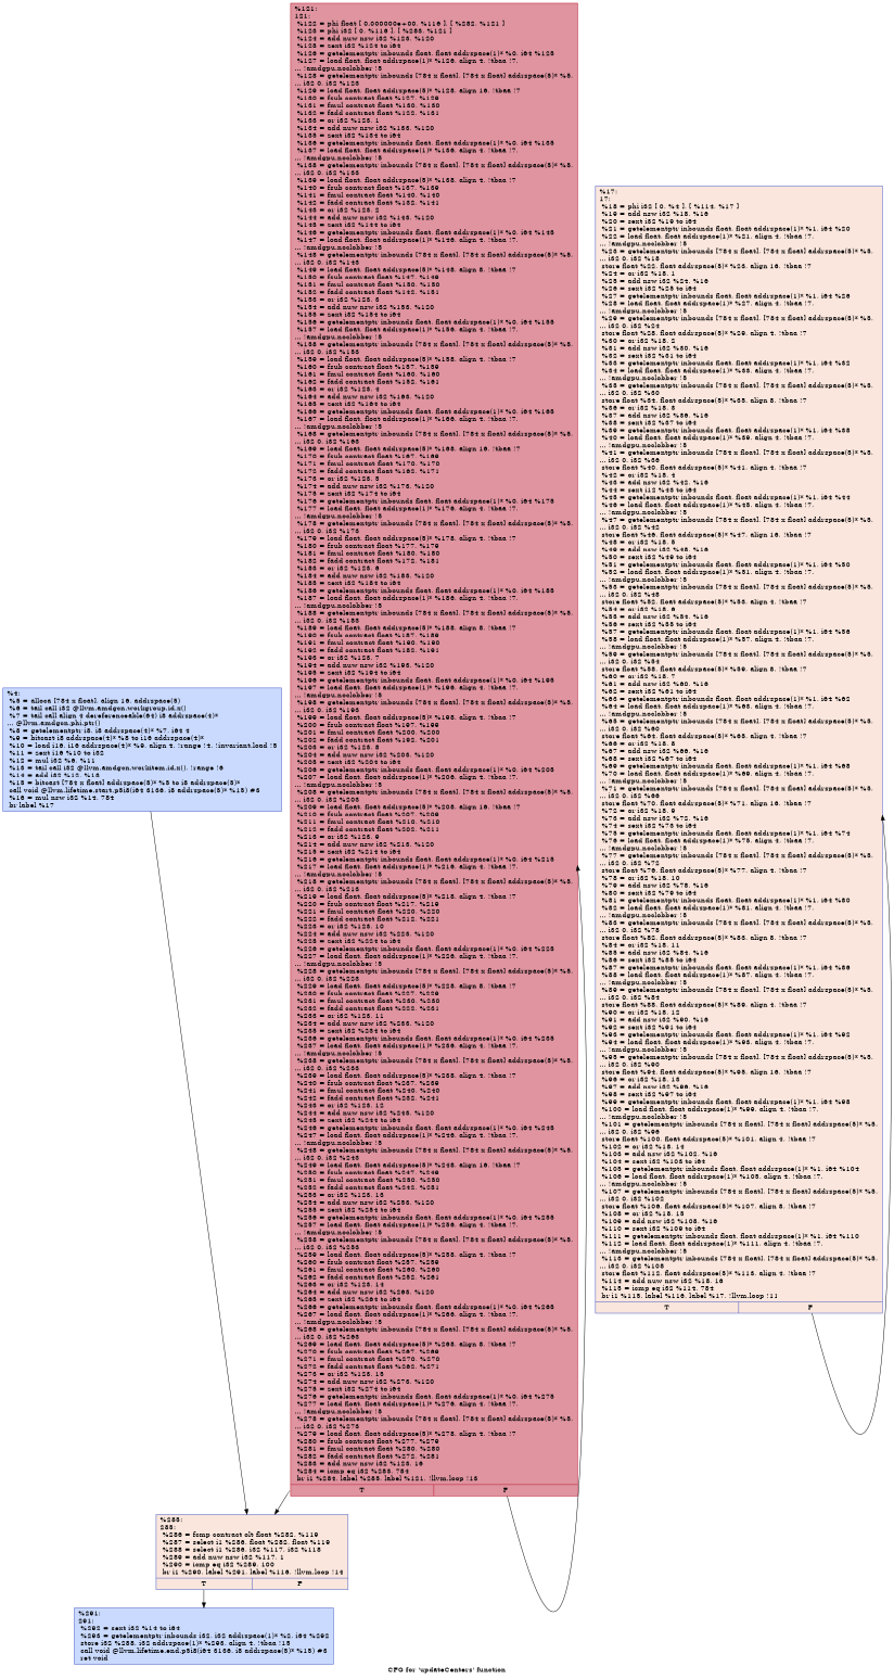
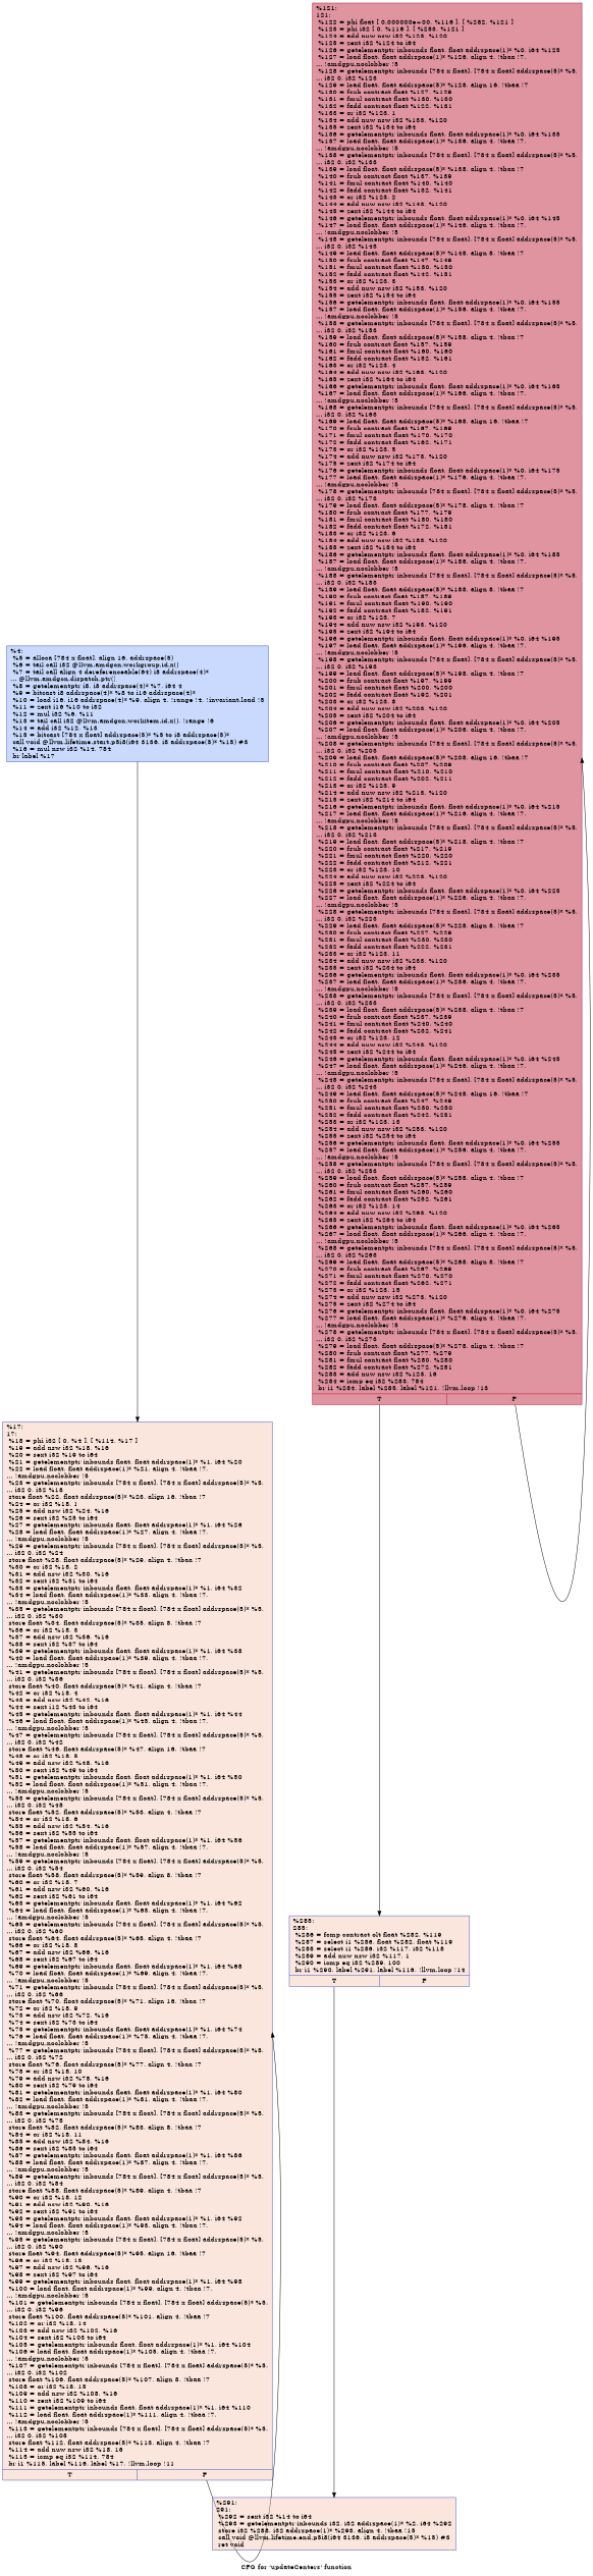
  digraph {
    label="CFG for 'updateCenters' function"
    node [color="#3d50c3ff" fillcolor="#88abfd70" shape=record style=filled]
    edge [tailport=s1]
-   n1 [label="{%4:\l  %5 = alloca [784 x float], align 16, addrspace(5)\l  %6 = tail call i32 @llvm.amdgcn.workgroup.id.x()\l  %7 = tail call align 4 dereferenceable(64) i8 addrspace(4)*\l... @llvm.amdgcn.phi.ptr()\l  %8 = getelementptr i8, i8 addrspace(4)* %7, i64 4\l  %9 = bitcast i8 addrspace(4)* %8 to i16 addrspace(4)*\l  %10 = load i16, i16 addrspace(4)* %9, align 4, !range !4, !invariant.load !5\l  %11 = zext i16 %10 to i32\l  %12 = mul i32 %6, %11\l  %13 = tail call i32 @llvm.amdgcn.workitem.id.x(), !range !6\l  %14 = add i32 %12, %13\l  %15 = bitcast [784 x float] addrspace(5)* %5 to i8 addrspace(5)*\l  call void @llvm.lifetime.start.p5i8(i64 3136, i8 addrspace(5)* %15) #3\l  %16 = mul nsw i32 %14, 784\l  br label %17\l}"]
+   n1 [label="{%4:\l  %5 = alloca [784 x float], align 16, addrspace(5)\l  %6 = tail call i32 @llvm.amdgcn.workgroup.id.x()\l  %7 = tail call align 4 dereferenceable(64) i8 addrspace(4)*\l... @llvm.amdgcn.dispatch.ptr()\l  %8 = getelementptr i8, i8 addrspace(4)* %7, i64 4\l  %9 = bitcast i8 addrspace(4)* %8 to i16 addrspace(4)*\l  %10 = load i16, i16 addrspace(4)* %9, align 4, !range !4, !invariant.load !5\l  %11 = zext i16 %10 to i32\l  %12 = mul i32 %6, %11\l  %13 = tail call i32 @llvm.amdgcn.workitem.id.x(), !range !6\l  %14 = add i32 %12, %13\l  %15 = bitcast [784 x float] addrspace(5)* %5 to i8 addrspace(5)*\l  call void @llvm.lifetime.start.p5i8(i64 3136, i8 addrspace(5)* %15) #3\l  %16 = mul nsw i32 %14, 784\l  br label %17\l}"]
    n2 [fillcolor="#f3c7b170" label="{%17:\l17:                                               \l  %18 = phi i32 [ 0, %4 ], [ %114, %17 ]\l  %19 = add nsw i32 %18, %16\l  %20 = sext i32 %19 to i64\l  %21 = getelementptr inbounds float, float addrspace(1)* %1, i64 %20\l  %22 = load float, float addrspace(1)* %21, align 4, !tbaa !7,\l... !amdgpu.noclobber !5\l  %23 = getelementptr inbounds [784 x float], [784 x float] addrspace(5)* %5,\l... i32 0, i32 %18\l  store float %22, float addrspace(5)* %23, align 16, !tbaa !7\l  %24 = or i32 %18, 1\l  %25 = add nsw i32 %24, %16\l  %26 = sext i32 %25 to i64\l  %27 = getelementptr inbounds float, float addrspace(1)* %1, i64 %26\l  %28 = load float, float addrspace(1)* %27, align 4, !tbaa !7,\l... !amdgpu.noclobber !5\l  %29 = getelementptr inbounds [784 x float], [784 x float] addrspace(5)* %5,\l... i32 0, i32 %24\l  store float %28, float addrspace(5)* %29, align 4, !tbaa !7\l  %30 = or i32 %18, 2\l  %31 = add nsw i32 %30, %16\l  %32 = sext i32 %31 to i64\l  %33 = getelementptr inbounds float, float addrspace(1)* %1, i64 %32\l  %34 = load float, float addrspace(1)* %33, align 4, !tbaa !7,\l... !amdgpu.noclobber !5\l  %35 = getelementptr inbounds [784 x float], [784 x float] addrspace(5)* %5,\l... i32 0, i32 %30\l  store float %34, float addrspace(5)* %35, align 8, !tbaa !7\l  %36 = or i32 %18, 3\l  %37 = add nsw i32 %36, %16\l  %38 = sext i32 %37 to i64\l  %39 = getelementptr inbounds float, float addrspace(1)* %1, i64 %38\l  %40 = load float, float addrspace(1)* %39, align 4, !tbaa !7,\l... !amdgpu.noclobber !5\l  %41 = getelementptr inbounds [784 x float], [784 x float] addrspace(5)* %5,\l... i32 0, i32 %36\l  store float %40, float addrspace(5)* %41, align 4, !tbaa !7\l  %42 = or i32 %18, 4\l  %43 = add nsw i32 %42, %16\l  %44 = sext i12 %43 to i64\l  %45 = getelementptr inbounds float, float addrspace(1)* %1, i64 %44\l  %46 = load float, float addrspace(1)* %45, align 4, !tbaa !7,\l... !amdgpu.noclobber !5\l  %47 = getelementptr inbounds [784 x float], [784 x float] addrspace(5)* %5,\l... i32 0, i32 %42\l  store float %46, float addrspace(5)* %47, align 16, !tbaa !7\l  %48 = or i32 %18, 5\l  %49 = add nsw i32 %48, %16\l  %50 = sext i32 %49 to i64\l  %51 = getelementptr inbounds float, float addrspace(1)* %1, i64 %50\l  %52 = load float, float addrspace(1)* %51, align 4, !tbaa !7,\l... !amdgpu.noclobber !5\l  %53 = getelementptr inbounds [784 x float], [784 x float] addrspace(5)* %5,\l... i32 0, i32 %48\l  store float %52, float addrspace(5)* %53, align 4, !tbaa !7\l  %54 = or i32 %18, 6\l  %55 = add nsw i32 %54, %16\l  %56 = sext i32 %55 to i64\l  %57 = getelementptr inbounds float, float addrspace(1)* %1, i64 %56\l  %58 = load float, float addrspace(1)* %57, align 4, !tbaa !7,\l... !amdgpu.noclobber !5\l  %59 = getelementptr inbounds [784 x float], [784 x float] addrspace(5)* %5,\l... i32 0, i32 %54\l  store float %58, float addrspace(5)* %59, align 8, !tbaa !7\l  %60 = or i32 %18, 7\l  %61 = add nsw i32 %60, %16\l  %62 = sext i32 %61 to i64\l  %63 = getelementptr inbounds float, float addrspace(1)* %1, i64 %62\l  %64 = load float, float addrspace(1)* %63, align 4, !tbaa !7,\l... !amdgpu.noclobber !5\l  %65 = getelementptr inbounds [784 x float], [784 x float] addrspace(5)* %5,\l... i32 0, i32 %60\l  store float %64, float addrspace(5)* %65, align 4, !tbaa !7\l  %66 = or i32 %18, 8\l  %67 = add nsw i32 %66, %16\l  %68 = sext i32 %67 to i64\l  %69 = getelementptr inbounds float, float addrspace(1)* %1, i64 %68\l  %70 = load float, float addrspace(1)* %69, align 4, !tbaa !7,\l... !amdgpu.noclobber !5\l  %71 = getelementptr inbounds [784 x float], [784 x float] addrspace(5)* %5,\l... i32 0, i32 %66\l  store float %70, float addrspace(5)* %71, align 16, !tbaa !7\l  %72 = or i32 %18, 9\l  %73 = add nsw i32 %72, %16\l  %74 = sext i32 %73 to i64\l  %75 = getelementptr inbounds float, float addrspace(1)* %1, i64 %74\l  %76 = load float, float addrspace(1)* %75, align 4, !tbaa !7,\l... !amdgpu.noclobber !5\l  %77 = getelementptr inbounds [784 x float], [784 x float] addrspace(5)* %5,\l... i32 0, i32 %72\l  store float %76, float addrspace(5)* %77, align 4, !tbaa !7\l  %78 = or i32 %18, 10\l  %79 = add nsw i32 %78, %16\l  %80 = sext i32 %79 to i64\l  %81 = getelementptr inbounds float, float addrspace(1)* %1, i64 %80\l  %82 = load float, float addrspace(1)* %81, align 4, !tbaa !7,\l... !amdgpu.noclobber !5\l  %83 = getelementptr inbounds [784 x float], [784 x float] addrspace(5)* %5,\l... i32 0, i32 %78\l  store float %82, float addrspace(5)* %83, align 8, !tbaa !7\l  %84 = or i32 %18, 11\l  %85 = add nsw i32 %84, %16\l  %86 = sext i32 %85 to i64\l  %87 = getelementptr inbounds float, float addrspace(1)* %1, i64 %86\l  %88 = load float, float addrspace(1)* %87, align 4, !tbaa !7,\l... !amdgpu.noclobber !5\l  %89 = getelementptr inbounds [784 x float], [784 x float] addrspace(5)* %5,\l... i32 0, i32 %84\l  store float %88, float addrspace(5)* %89, align 4, !tbaa !7\l  %90 = or i32 %18, 12\l  %91 = add nsw i32 %90, %16\l  %92 = sext i32 %91 to i64\l  %93 = getelementptr inbounds float, float addrspace(1)* %1, i64 %92\l  %94 = load float, float addrspace(1)* %93, align 4, !tbaa !7,\l... !amdgpu.noclobber !5\l  %95 = getelementptr inbounds [784 x float], [784 x float] addrspace(5)* %5,\l... i32 0, i32 %90\l  store float %94, float addrspace(5)* %95, align 16, !tbaa !7\l  %96 = or i32 %18, 13\l  %97 = add nsw i32 %96, %16\l  %98 = sext i32 %97 to i64\l  %99 = getelementptr inbounds float, float addrspace(1)* %1, i64 %98\l  %100 = load float, float addrspace(1)* %99, align 4, !tbaa !7,\l... !amdgpu.noclobber !5\l  %101 = getelementptr inbounds [784 x float], [784 x float] addrspace(5)* %5,\l... i32 0, i32 %96\l  store float %100, float addrspace(5)* %101, align 4, !tbaa !7\l  %102 = or i32 %18, 14\l  %103 = add nsw i32 %102, %16\l  %104 = sext i32 %103 to i64\l  %105 = getelementptr inbounds float, float addrspace(1)* %1, i64 %104\l  %106 = load float, float addrspace(1)* %105, align 4, !tbaa !7,\l... !amdgpu.noclobber !5\l  %107 = getelementptr inbounds [784 x float], [784 x float] addrspace(5)* %5,\l... i32 0, i32 %102\l  store float %106, float addrspace(5)* %107, align 8, !tbaa !7\l  %108 = or i32 %18, 15\l  %109 = add nsw i32 %108, %16\l  %110 = sext i32 %109 to i64\l  %111 = getelementptr inbounds float, float addrspace(1)* %1, i64 %110\l  %112 = load float, float addrspace(1)* %111, align 4, !tbaa !7,\l... !amdgpu.noclobber !5\l  %113 = getelementptr inbounds [784 x float], [784 x float] addrspace(5)* %5,\l... i32 0, i32 %108\l  store float %112, float addrspace(5)* %113, align 4, !tbaa !7\l  %114 = add nuw nsw i32 %18, 16\l  %115 = icmp eq i32 %114, 784\l  br i1 %115, label %116, label %17, !llvm.loop !11\l|{<s0>T|<s1>F}}"]
    n3 [color="#b70d28ff" fillcolor="#b70d2870" label="{%121:\l121:                                              \l  %122 = phi float [ 0.000000e+00, %116 ], [ %282, %121 ]\l  %123 = phi i32 [ 0, %116 ], [ %283, %121 ]\l  %124 = add nuw nsw i32 %123, %120\l  %125 = zext i32 %124 to i64\l  %126 = getelementptr inbounds float, float addrspace(1)* %0, i64 %125\l  %127 = load float, float addrspace(1)* %126, align 4, !tbaa !7,\l... !amdgpu.noclobber !5\l  %128 = getelementptr inbounds [784 x float], [784 x float] addrspace(5)* %5,\l... i32 0, i32 %123\l  %129 = load float, float addrspace(5)* %128, align 16, !tbaa !7\l  %130 = fsub contract float %127, %129\l  %131 = fmul contract float %130, %130\l  %132 = fadd contract float %122, %131\l  %133 = or i32 %123, 1\l  %134 = add nuw nsw i32 %133, %120\l  %135 = zext i32 %134 to i64\l  %136 = getelementptr inbounds float, float addrspace(1)* %0, i64 %135\l  %137 = load float, float addrspace(1)* %136, align 4, !tbaa !7,\l... !amdgpu.noclobber !5\l  %138 = getelementptr inbounds [784 x float], [784 x float] addrspace(5)* %5,\l... i32 0, i32 %133\l  %139 = load float, float addrspace(5)* %138, align 4, !tbaa !7\l  %140 = fsub contract float %137, %139\l  %141 = fmul contract float %140, %140\l  %142 = fadd contract float %132, %141\l  %143 = or i32 %123, 2\l  %144 = add nuw nsw i32 %143, %120\l  %145 = zext i32 %144 to i64\l  %146 = getelementptr inbounds float, float addrspace(1)* %0, i64 %145\l  %147 = load float, float addrspace(1)* %146, align 4, !tbaa !7,\l... !amdgpu.noclobber !5\l  %148 = getelementptr inbounds [784 x float], [784 x float] addrspace(5)* %5,\l... i32 0, i32 %143\l  %149 = load float, float addrspace(5)* %148, align 8, !tbaa !7\l  %150 = fsub contract float %147, %149\l  %151 = fmul contract float %150, %150\l  %152 = fadd contract float %142, %151\l  %153 = or i32 %123, 3\l  %154 = add nuw nsw i32 %153, %120\l  %155 = zext i32 %154 to i64\l  %156 = getelementptr inbounds float, float addrspace(1)* %0, i64 %155\l  %157 = load float, float addrspace(1)* %156, align 4, !tbaa !7,\l... !amdgpu.noclobber !5\l  %158 = getelementptr inbounds [784 x float], [784 x float] addrspace(5)* %5,\l... i32 0, i32 %153\l  %159 = load float, float addrspace(5)* %158, align 4, !tbaa !7\l  %160 = fsub contract float %157, %159\l  %161 = fmul contract float %160, %160\l  %162 = fadd contract float %152, %161\l  %163 = or i32 %123, 4\l  %164 = add nuw nsw i32 %163, %120\l  %165 = zext i32 %164 to i64\l  %166 = getelementptr inbounds float, float addrspace(1)* %0, i64 %165\l  %167 = load float, float addrspace(1)* %166, align 4, !tbaa !7,\l... !amdgpu.noclobber !5\l  %168 = getelementptr inbounds [784 x float], [784 x float] addrspace(5)* %5,\l... i32 0, i32 %163\l  %169 = load float, float addrspace(5)* %168, align 16, !tbaa !7\l  %170 = fsub contract float %167, %169\l  %171 = fmul contract float %170, %170\l  %172 = fadd contract float %162, %171\l  %173 = or i32 %123, 5\l  %174 = add nuw nsw i32 %173, %120\l  %175 = zext i32 %174 to i64\l  %176 = getelementptr inbounds float, float addrspace(1)* %0, i64 %175\l  %177 = load float, float addrspace(1)* %176, align 4, !tbaa !7,\l... !amdgpu.noclobber !5\l  %178 = getelementptr inbounds [784 x float], [784 x float] addrspace(5)* %5,\l... i32 0, i32 %173\l  %179 = load float, float addrspace(5)* %178, align 4, !tbaa !7\l  %180 = fsub contract float %177, %179\l  %181 = fmul contract float %180, %180\l  %182 = fadd contract float %172, %181\l  %183 = or i32 %123, 6\l  %184 = add nuw nsw i32 %183, %120\l  %185 = zext i32 %184 to i64\l  %186 = getelementptr inbounds float, float addrspace(1)* %0, i64 %185\l  %187 = load float, float addrspace(1)* %186, align 4, !tbaa !7,\l... !amdgpu.noclobber !5\l  %188 = getelementptr inbounds [784 x float], [784 x float] addrspace(5)* %5,\l... i32 0, i32 %183\l  %189 = load float, float addrspace(5)* %188, align 8, !tbaa !7\l  %190 = fsub contract float %187, %189\l  %191 = fmul contract float %190, %190\l  %192 = fadd contract float %182, %191\l  %193 = or i32 %123, 7\l  %194 = add nuw nsw i32 %193, %120\l  %195 = zext i32 %194 to i64\l  %196 = getelementptr inbounds float, float addrspace(1)* %0, i64 %195\l  %197 = load float, float addrspace(1)* %196, align 4, !tbaa !7,\l... !amdgpu.noclobber !5\l  %198 = getelementptr inbounds [784 x float], [784 x float] addrspace(5)* %5,\l... i32 0, i32 %193\l  %199 = load float, float addrspace(5)* %198, align 4, !tbaa !7\l  %200 = fsub contract float %197, %199\l  %201 = fmul contract float %200, %200\l  %202 = fadd contract float %192, %201\l  %203 = or i32 %123, 8\l  %204 = add nuw nsw i32 %203, %120\l  %205 = zext i32 %204 to i64\l  %206 = getelementptr inbounds float, float addrspace(1)* %0, i64 %205\l  %207 = load float, float addrspace(1)* %206, align 4, !tbaa !7,\l... !amdgpu.noclobber !5\l  %208 = getelementptr inbounds [784 x float], [784 x float] addrspace(5)* %5,\l... i32 0, i32 %203\l  %209 = load float, float addrspace(5)* %208, align 16, !tbaa !7\l  %210 = fsub contract float %207, %209\l  %211 = fmul contract float %210, %210\l  %212 = fadd contract float %202, %211\l  %213 = or i32 %123, 9\l  %214 = add nuw nsw i32 %213, %120\l  %215 = zext i32 %214 to i64\l  %216 = getelementptr inbounds float, float addrspace(1)* %0, i64 %215\l  %217 = load float, float addrspace(1)* %216, align 4, !tbaa !7,\l... !amdgpu.noclobber !5\l  %218 = getelementptr inbounds [784 x float], [784 x float] addrspace(5)* %5,\l... i32 0, i32 %213\l  %219 = load float, float addrspace(5)* %218, align 4, !tbaa !7\l  %220 = fsub contract float %217, %219\l  %221 = fmul contract float %220, %220\l  %222 = fadd contract float %212, %221\l  %223 = or i32 %123, 10\l  %224 = add nuw nsw i32 %223, %120\l  %225 = zext i32 %224 to i64\l  %226 = getelementptr inbounds float, float addrspace(1)* %0, i64 %225\l  %227 = load float, float addrspace(1)* %226, align 4, !tbaa !7,\l... !amdgpu.noclobber !5\l  %228 = getelementptr inbounds [784 x float], [784 x float] addrspace(5)* %5,\l... i32 0, i32 %223\l  %229 = load float, float addrspace(5)* %228, align 8, !tbaa !7\l  %230 = fsub contract float %227, %229\l  %231 = fmul contract float %230, %230\l  %232 = fadd contract float %222, %231\l  %233 = or i32 %123, 11\l  %234 = add nuw nsw i32 %233, %120\l  %235 = zext i32 %234 to i64\l  %236 = getelementptr inbounds float, float addrspace(1)* %0, i64 %235\l  %237 = load float, float addrspace(1)* %236, align 4, !tbaa !7,\l... !amdgpu.noclobber !5\l  %238 = getelementptr inbounds [784 x float], [784 x float] addrspace(5)* %5,\l... i32 0, i32 %233\l  %239 = load float, float addrspace(5)* %238, align 4, !tbaa !7\l  %240 = fsub contract float %237, %239\l  %241 = fmul contract float %240, %240\l  %242 = fadd contract float %232, %241\l  %243 = or i32 %123, 12\l  %244 = add nuw nsw i32 %243, %120\l  %245 = zext i32 %244 to i64\l  %246 = getelementptr inbounds float, float addrspace(1)* %0, i64 %245\l  %247 = load float, float addrspace(1)* %246, align 4, !tbaa !7,\l... !amdgpu.noclobber !5\l  %248 = getelementptr inbounds [784 x float], [784 x float] addrspace(5)* %5,\l... i32 0, i32 %243\l  %249 = load float, float addrspace(5)* %248, align 16, !tbaa !7\l  %250 = fsub contract float %247, %249\l  %251 = fmul contract float %250, %250\l  %252 = fadd contract float %242, %251\l  %253 = or i32 %123, 13\l  %254 = add nuw nsw i32 %253, %120\l  %255 = zext i32 %254 to i64\l  %256 = getelementptr inbounds float, float addrspace(1)* %0, i64 %255\l  %257 = load float, float addrspace(1)* %256, align 4, !tbaa !7,\l... !amdgpu.noclobber !5\l  %258 = getelementptr inbounds [784 x float], [784 x float] addrspace(5)* %5,\l... i32 0, i32 %253\l  %259 = load float, float addrspace(5)* %258, align 4, !tbaa !7\l  %260 = fsub contract float %257, %259\l  %261 = fmul contract float %260, %260\l  %262 = fadd contract float %252, %261\l  %263 = or i32 %123, 14\l  %264 = add nuw nsw i32 %263, %120\l  %265 = zext i32 %264 to i64\l  %266 = getelementptr inbounds float, float addrspace(1)* %0, i64 %265\l  %267 = load float, float addrspace(1)* %266, align 4, !tbaa !7,\l... !amdgpu.noclobber !5\l  %268 = getelementptr inbounds [784 x float], [784 x float] addrspace(5)* %5,\l... i32 0, i32 %263\l  %269 = load float, float addrspace(5)* %268, align 8, !tbaa !7\l  %270 = fsub contract float %267, %269\l  %271 = fmul contract float %270, %270\l  %272 = fadd contract float %262, %271\l  %273 = or i32 %123, 15\l  %274 = add nuw nsw i32 %273, %120\l  %275 = zext i32 %274 to i64\l  %276 = getelementptr inbounds float, float addrspace(1)* %0, i64 %275\l  %277 = load float, float addrspace(1)* %276, align 4, !tbaa !7,\l... !amdgpu.noclobber !5\l  %278 = getelementptr inbounds [784 x float], [784 x float] addrspace(5)* %5,\l... i32 0, i32 %273\l  %279 = load float, float addrspace(5)* %278, align 4, !tbaa !7\l  %280 = fsub contract float %277, %279\l  %281 = fmul contract float %280, %280\l  %282 = fadd contract float %272, %281\l  %283 = add nuw nsw i32 %123, 16\l  %284 = icmp eq i32 %283, 784\l  br i1 %284, label %285, label %121, !llvm.loop !13\l|{<s0>T|<s1>F}}"]
    n4 [fillcolor="#f3c7b170" label="{%285:\l285:                                              \l  %286 = fcmp contract olt float %282, %119\l  %287 = select i1 %286, float %282, float %119\l  %288 = select i1 %286, i32 %117, i32 %118\l  %289 = add nuw nsw i32 %117, 1\l  %290 = icmp eq i32 %289, 100\l  br i1 %290, label %291, label %116, !llvm.loop !14\l|{<s0>T|<s1>F}}"]
-   n5 [label="{%291:\l291:                                              \l  %292 = sext i32 %14 to i64\l  %293 = getelementptr inbounds i32, i32 addrspace(1)* %2, i64 %292\l  store i32 %288, i32 addrspace(1)* %293, align 4, !tbaa !15\l  call void @llvm.lifetime.end.p5i8(i64 3136, i8 addrspace(5)* %15) #3\l  ret void\l}"]
-   n1 -> n4
+   n5 [fillcolor="#f3c7b170" label="{%291:\l291:                                              \l  %292 = sext i32 %14 to i64\l  %293 = getelementptr inbounds i32, i32 addrspace(1)* %2, i64 %292\l  store i32 %288, i32 addrspace(1)* %293, align 4, !tbaa !15\l  call void @llvm.lifetime.end.p5i8(i64 3136, i8 addrspace(5)* %15) #3\l  ret void\l}"]
+   n1 -> n2
    n2 -> n2
    n3 -> n3
    n3 -> n4 [tailport=s0]
    n4 -> n5 [tailport=s0]
  }
